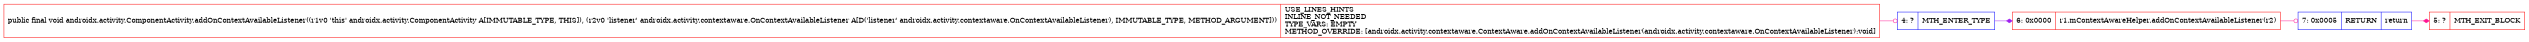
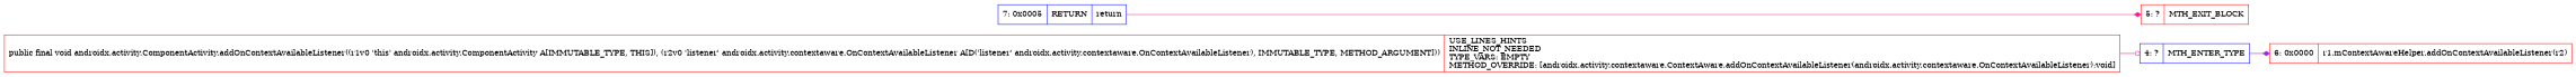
  digraph {
    rankdir=LR
    node [color=red shape=record]
    edge [arrowhead=diamond color=deeppink]
    n1 [color=blue label="{4\:\ ?|MTH_ENTER_TYPE\l}"]
    n2 [label="{6\:\ 0x0000|r1.mContextAwareHelper.addOnContextAvailableListener(r2)\l}"]
    n3 [color=blue label="{7\:\ 0x0005|RETURN\l|return\l}"]
    n4 [label="{5\:\ ?|MTH_EXIT_BLOCK\l}"]
    n5 [label="{public final void androidx.activity.ComponentActivity.addOnContextAvailableListener((r1v0 'this' androidx.activity.ComponentActivity A[IMMUTABLE_TYPE, THIS]), (r2v0 'listener' androidx.activity.contextaware.OnContextAvailableListener A[D('listener' androidx.activity.contextaware.OnContextAvailableListener), IMMUTABLE_TYPE, METHOD_ARGUMENT]))  | USE_LINES_HINTS\lINLINE_NOT_NEEDED\lTYPE_VARS: EMPTY\lMETHOD_OVERRIDE: [androidx.activity.contextaware.ContextAware.addOnContextAvailableListener(androidx.activity.contextaware.OnContextAvailableListener):void]\l}"]
    n1 -> n2 [color=purple]
-   n2 -> n3 [arrowhead=odot]
    n3 -> n4
    n5 -> n1 [arrowhead=odot]
  }
